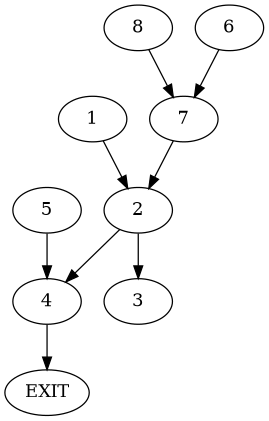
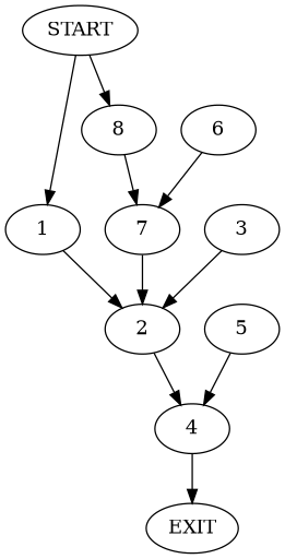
  digraph {
+   n1 [label=START]
    1
    8
    2
    5
    4
    6
    7
    n9 [label=EXIT]
    3
+   n1 -> 1
+   n1 -> 8
    1 -> 2
    8 -> 7
    2 -> 4
    5 -> 4
    4 -> n9
    6 -> 7
    7 -> 2
-   2 -> 3
+   3 -> 2
  }
